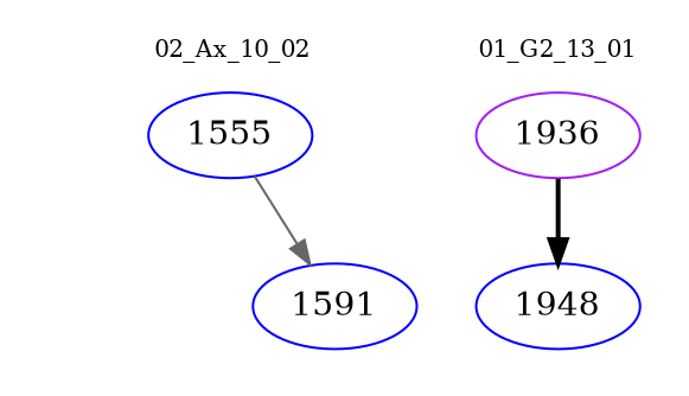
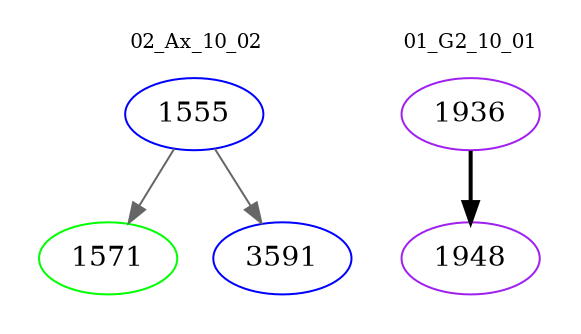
  digraph {
    node [color=blue]
    edge [color=gray40 style=solid]
    n1 [label=1555]
-   n3 [label=1591]
+   n2 [color=green label=1571]
+   n3 [label=3591]
    n4 [color=purple label=1936]
-   n5 [label=1948]
+   n5 [color=purple label=1948]
    subgraph cluster_1 {
      color=white
      fontsize=10
      label="02_Ax_10_02"
      n1
+     n2
      n3
    }
    subgraph cluster_2 {
      color=white
      fontsize=10
-     label="01_G2_13_01"
+     label="01_G2_10_01"
      n4
      n5
    }
+   n1 -> n2
    n1 -> n3
    n4 -> n5 [color=black style=bold]
  }
